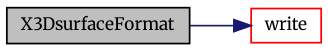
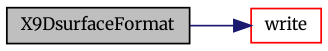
  digraph {
    rankdir=LR
    fontname=Merriweather
    node [fontname=Merriweather fontsize=10 shape=record]
-   n1 [color=black fillcolor=grey75 fontcolor=black height=0.2 label=X3DsurfaceFormat style=filled width=0.4]
+   n1 [color=black fillcolor=grey75 fontcolor=black height=0.2 label=X9DsurfaceFormat style=filled width=0.4]
    n2 [color=red height=0.2 label=write width=0.4]
    n1 -> n2 [color=midnightblue fontname=Merriweather fontsize=10 labelfontname=FreeSans labelfontsize=10 style=solid]
  }
